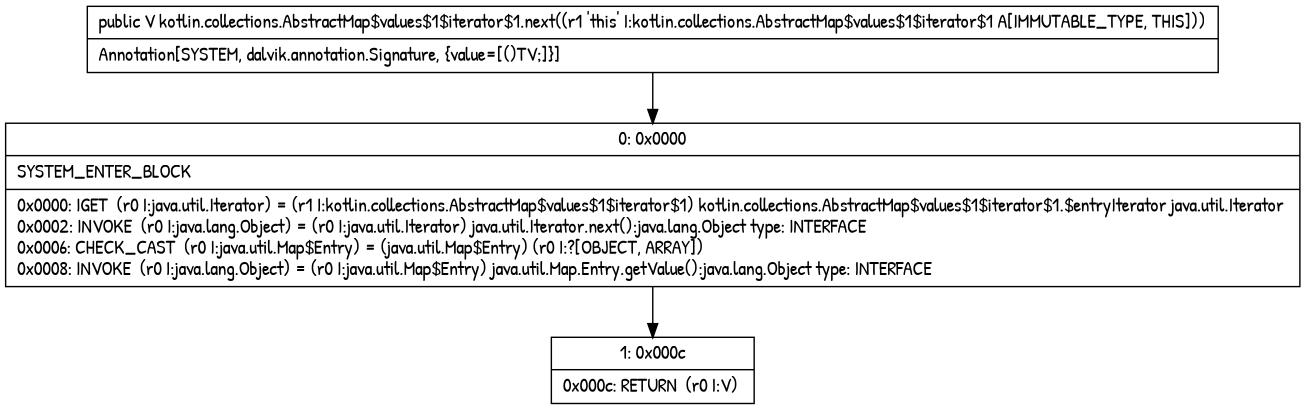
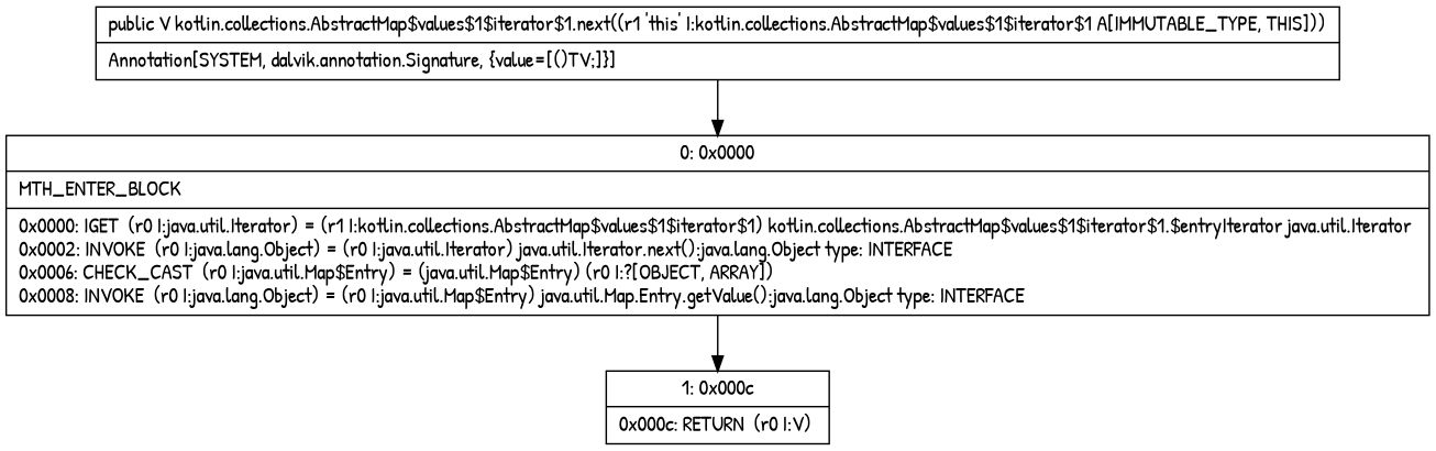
  digraph {
    fontname="Patrick Hand"
    node [shape=record fontname="Patrick Hand"]
    edge [fontname="Patrick Hand"]
-   n1 [label="{0\:\ 0x0000|SYSTEM_ENTER_BLOCK\l|0x0000: IGET  (r0 I:java.util.Iterator) = (r1 I:kotlin.collections.AbstractMap$values$1$iterator$1) kotlin.collections.AbstractMap$values$1$iterator$1.$entryIterator java.util.Iterator \l0x0002: INVOKE  (r0 I:java.lang.Object) = (r0 I:java.util.Iterator) java.util.Iterator.next():java.lang.Object type: INTERFACE \l0x0006: CHECK_CAST  (r0 I:java.util.Map$Entry) = (java.util.Map$Entry) (r0 I:?[OBJECT, ARRAY]) \l0x0008: INVOKE  (r0 I:java.lang.Object) = (r0 I:java.util.Map$Entry) java.util.Map.Entry.getValue():java.lang.Object type: INTERFACE \l}"]
+   n1 [label="{0\:\ 0x0000|MTH_ENTER_BLOCK\l|0x0000: IGET  (r0 I:java.util.Iterator) = (r1 I:kotlin.collections.AbstractMap$values$1$iterator$1) kotlin.collections.AbstractMap$values$1$iterator$1.$entryIterator java.util.Iterator \l0x0002: INVOKE  (r0 I:java.lang.Object) = (r0 I:java.util.Iterator) java.util.Iterator.next():java.lang.Object type: INTERFACE \l0x0006: CHECK_CAST  (r0 I:java.util.Map$Entry) = (java.util.Map$Entry) (r0 I:?[OBJECT, ARRAY]) \l0x0008: INVOKE  (r0 I:java.lang.Object) = (r0 I:java.util.Map$Entry) java.util.Map.Entry.getValue():java.lang.Object type: INTERFACE \l}"]
    n2 [label="{1\:\ 0x000c|0x000c: RETURN  (r0 I:V) \l}"]
    n3 [label="{public V kotlin.collections.AbstractMap$values$1$iterator$1.next((r1 'this' I:kotlin.collections.AbstractMap$values$1$iterator$1 A[IMMUTABLE_TYPE, THIS]))  | Annotation[SYSTEM, dalvik.annotation.Signature, \{value=[()TV;]\}]\l}"]
    n1 -> n2
    n3 -> n1
  }
